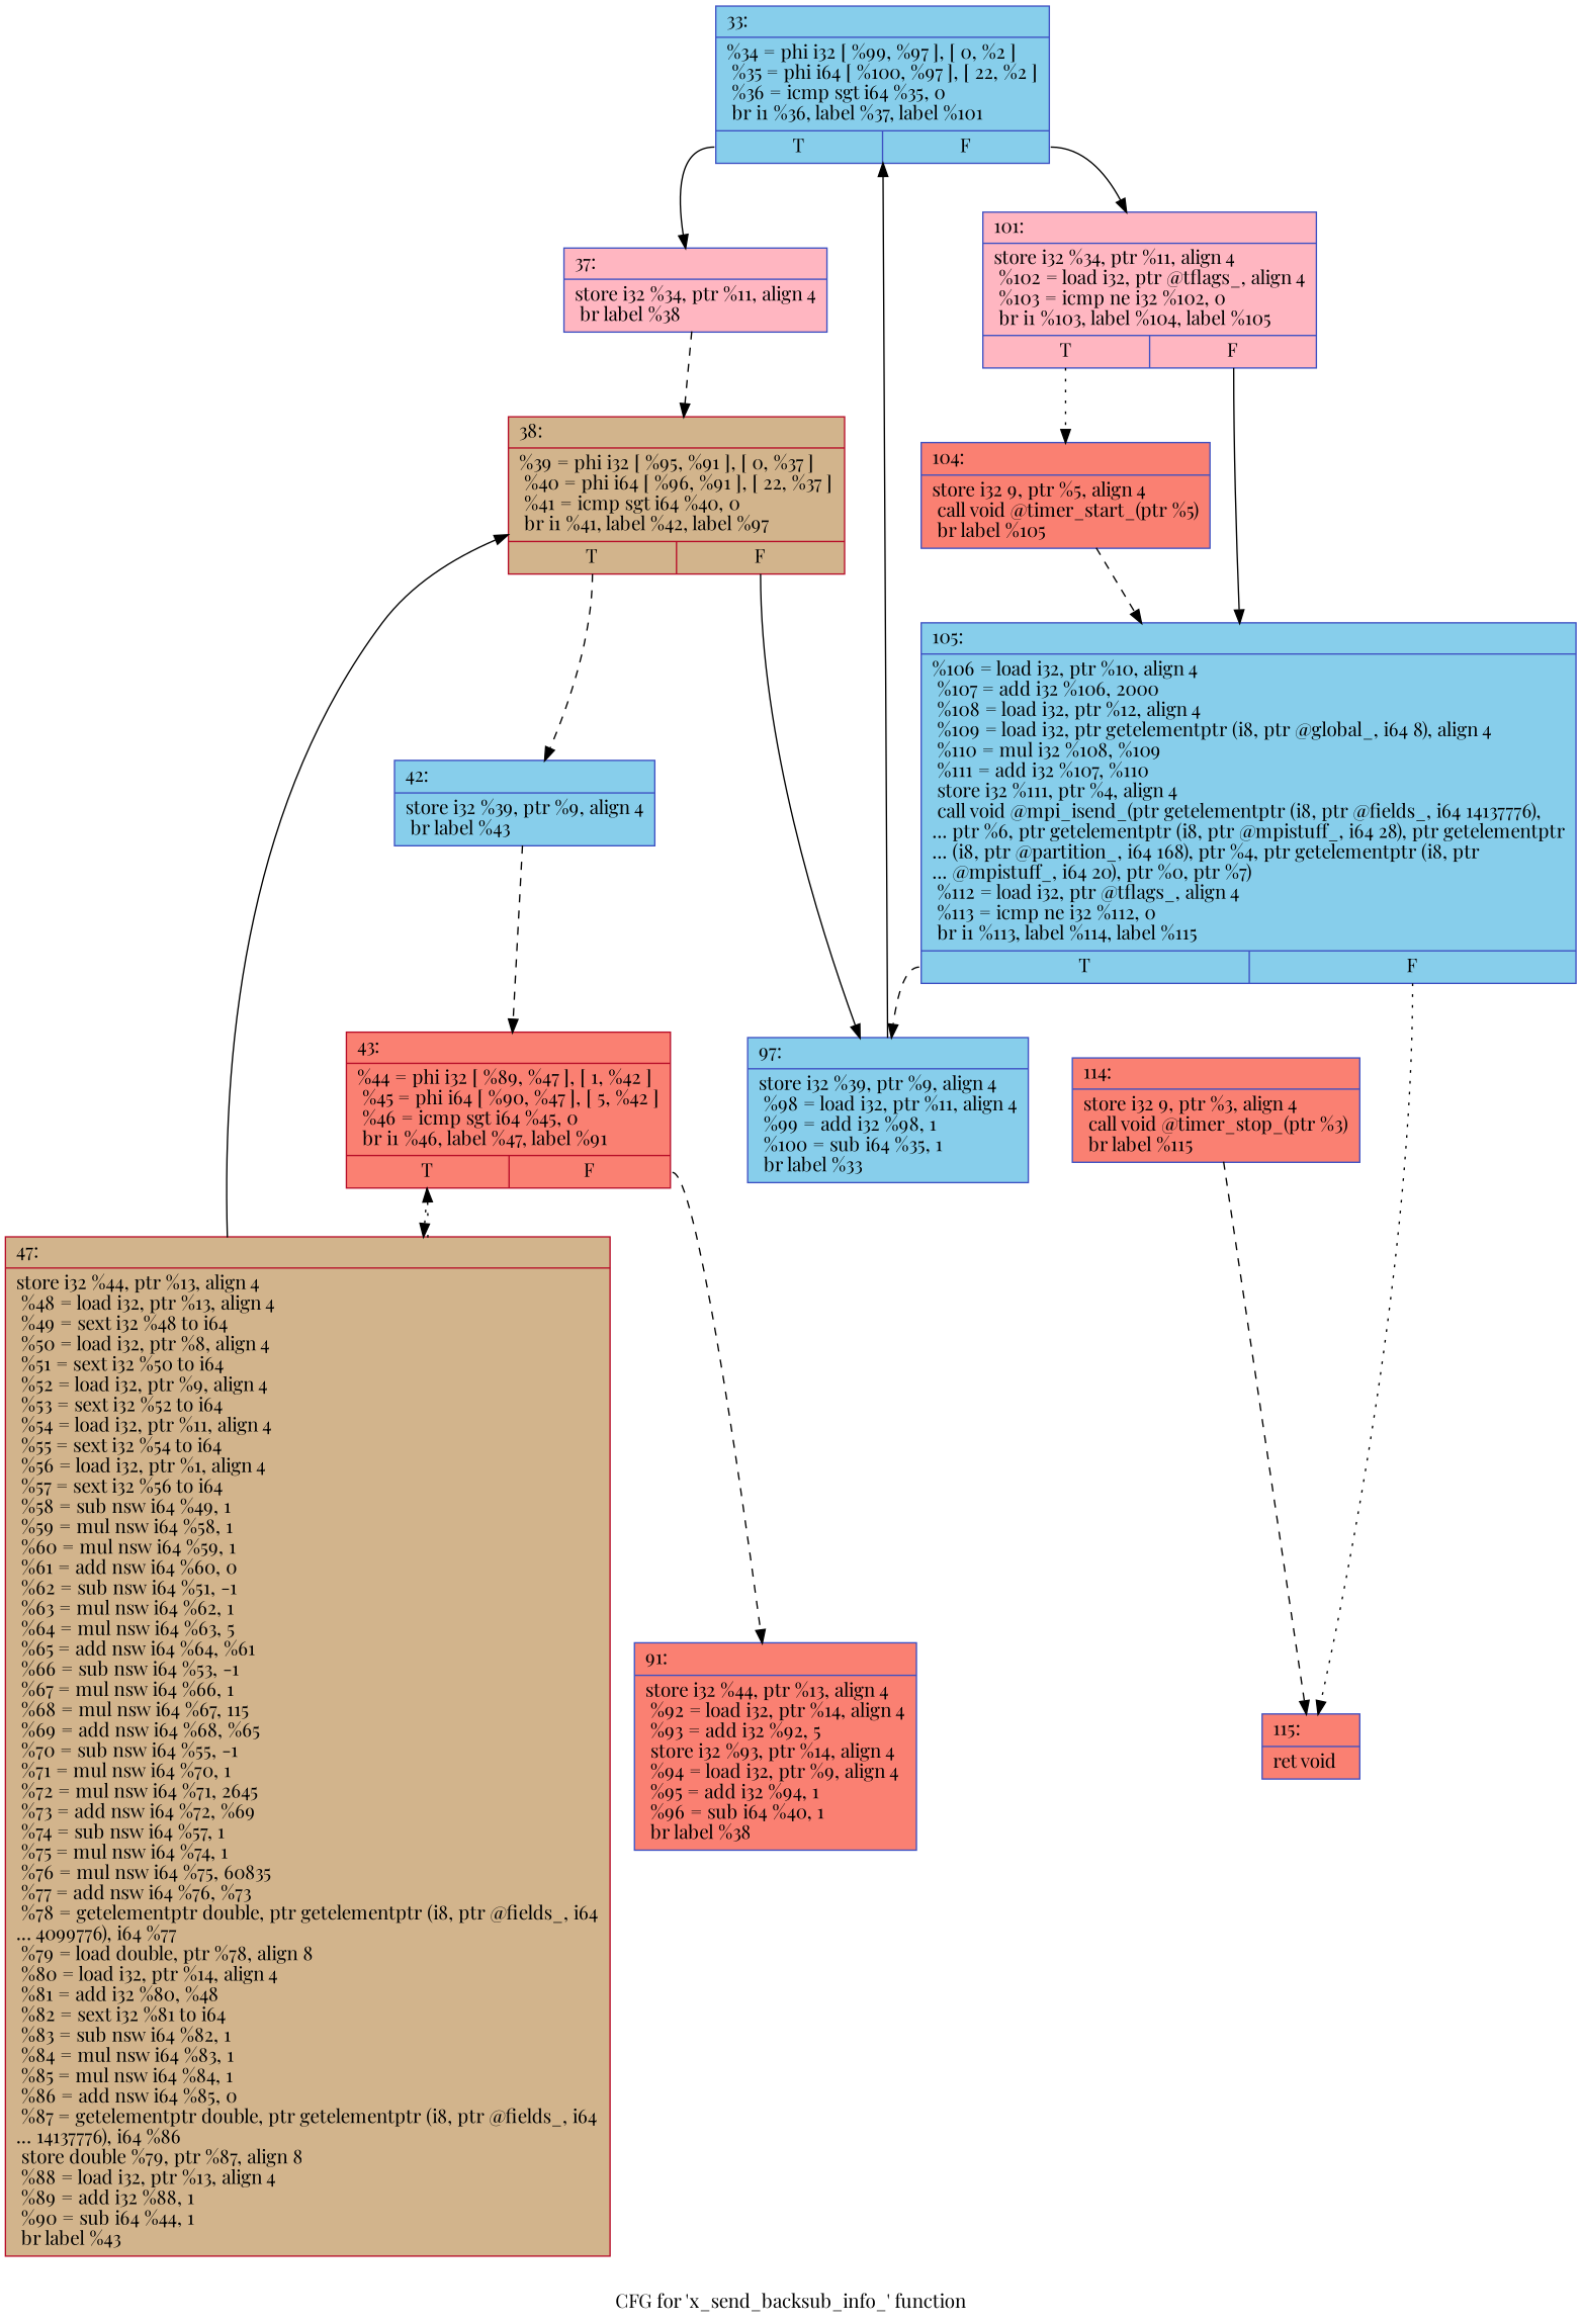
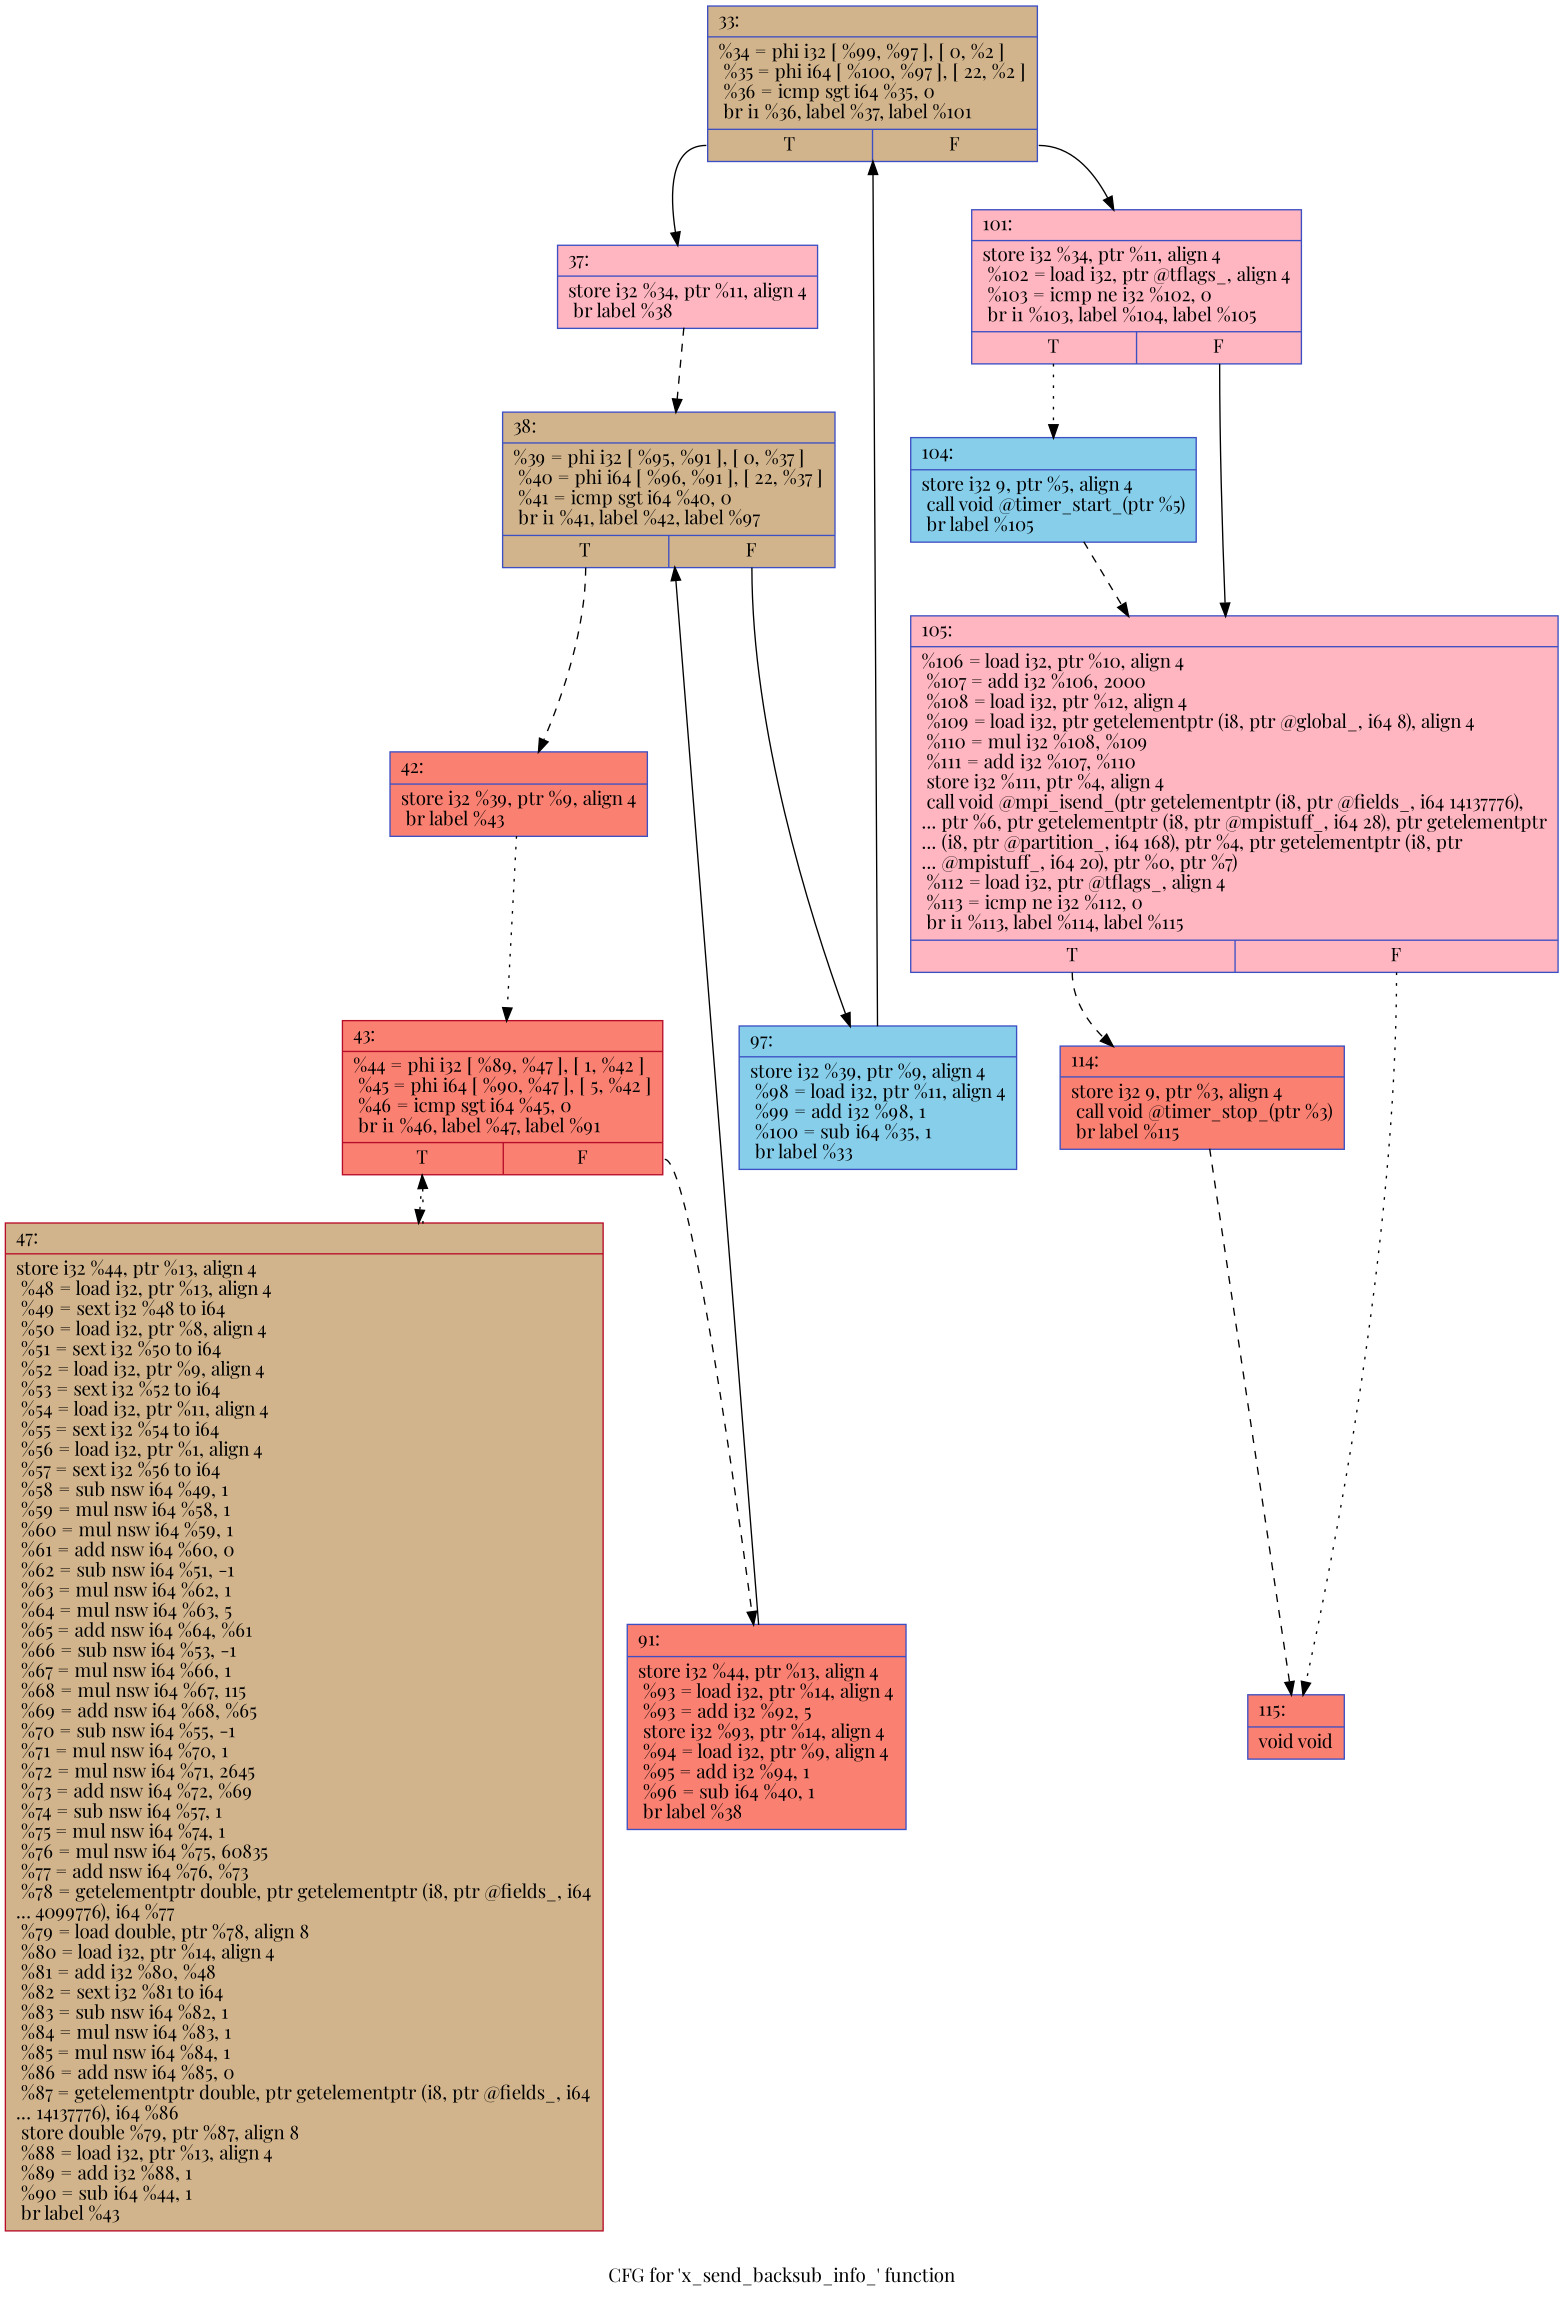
  digraph {
    fontname="Playfair Display"
    label="CFG for 'x_send_backsub_info_' function"
    node [color="#3d50c3ff" fillcolor=salmon fontname="Playfair Display" shape=record style=filled]
    edge [fontname="Playfair Display" style=solid]
-   n1 [fillcolor=skyblue label="{33:\l|  %34 = phi i32 [ %99, %97 ], [ 0, %2 ]\l  %35 = phi i64 [ %100, %97 ], [ 22, %2 ]\l  %36 = icmp sgt i64 %35, 0\l  br i1 %36, label %37, label %101\l|{<s0>T|<s1>F}}"]
+   n1 [fillcolor=tan label="{33:\l|  %34 = phi i32 [ %99, %97 ], [ 0, %2 ]\l  %35 = phi i64 [ %100, %97 ], [ 22, %2 ]\l  %36 = icmp sgt i64 %35, 0\l  br i1 %36, label %37, label %101\l|{<s0>T|<s1>F}}"]
    n2 [fillcolor=lightpink label="{37:\l|  store i32 %34, ptr %11, align 4\l  br label %38\l}"]
    n3 [fillcolor=lightpink label="{101:\l|  store i32 %34, ptr %11, align 4\l  %102 = load i32, ptr @tflags_, align 4\l  %103 = icmp ne i32 %102, 0\l  br i1 %103, label %104, label %105\l|{<s0>T|<s1>F}}"]
-   n4 [color="#b70d28ff" fillcolor=tan label="{38:\l|  %39 = phi i32 [ %95, %91 ], [ 0, %37 ]\l  %40 = phi i64 [ %96, %91 ], [ 22, %37 ]\l  %41 = icmp sgt i64 %40, 0\l  br i1 %41, label %42, label %97\l|{<s0>T|<s1>F}}"]
-   n5 [label="{104:\l|  store i32 9, ptr %5, align 4\l  call void @timer_start_(ptr %5)\l  br label %105\l}"]
-   n6 [fillcolor=skyblue label="{105:\l|  %106 = load i32, ptr %10, align 4\l  %107 = add i32 %106, 2000\l  %108 = load i32, ptr %12, align 4\l  %109 = load i32, ptr getelementptr (i8, ptr @global_, i64 8), align 4\l  %110 = mul i32 %108, %109\l  %111 = add i32 %107, %110\l  store i32 %111, ptr %4, align 4\l  call void @mpi_isend_(ptr getelementptr (i8, ptr @fields_, i64 14137776),\l... ptr %6, ptr getelementptr (i8, ptr @mpistuff_, i64 28), ptr getelementptr\l... (i8, ptr @partition_, i64 168), ptr %4, ptr getelementptr (i8, ptr\l... @mpistuff_, i64 20), ptr %0, ptr %7)\l  %112 = load i32, ptr @tflags_, align 4\l  %113 = icmp ne i32 %112, 0\l  br i1 %113, label %114, label %115\l|{<s0>T|<s1>F}}"]
-   n7 [fillcolor=skyblue label="{42:\l|  store i32 %39, ptr %9, align 4\l  br label %43\l}"]
+   n4 [fillcolor=tan label="{38:\l|  %39 = phi i32 [ %95, %91 ], [ 0, %37 ]\l  %40 = phi i64 [ %96, %91 ], [ 22, %37 ]\l  %41 = icmp sgt i64 %40, 0\l  br i1 %41, label %42, label %97\l|{<s0>T|<s1>F}}"]
+   n5 [fillcolor=skyblue label="{104:\l|  store i32 9, ptr %5, align 4\l  call void @timer_start_(ptr %5)\l  br label %105\l}"]
+   n6 [fillcolor=lightpink label="{105:\l|  %106 = load i32, ptr %10, align 4\l  %107 = add i32 %106, 2000\l  %108 = load i32, ptr %12, align 4\l  %109 = load i32, ptr getelementptr (i8, ptr @global_, i64 8), align 4\l  %110 = mul i32 %108, %109\l  %111 = add i32 %107, %110\l  store i32 %111, ptr %4, align 4\l  call void @mpi_isend_(ptr getelementptr (i8, ptr @fields_, i64 14137776),\l... ptr %6, ptr getelementptr (i8, ptr @mpistuff_, i64 28), ptr getelementptr\l... (i8, ptr @partition_, i64 168), ptr %4, ptr getelementptr (i8, ptr\l... @mpistuff_, i64 20), ptr %0, ptr %7)\l  %112 = load i32, ptr @tflags_, align 4\l  %113 = icmp ne i32 %112, 0\l  br i1 %113, label %114, label %115\l|{<s0>T|<s1>F}}"]
+   n7 [label="{42:\l|  store i32 %39, ptr %9, align 4\l  br label %43\l}"]
    n8 [fillcolor=skyblue label="{97:\l|  store i32 %39, ptr %9, align 4\l  %98 = load i32, ptr %11, align 4\l  %99 = add i32 %98, 1\l  %100 = sub i64 %35, 1\l  br label %33\l}"]
    n9 [label="{114:\l|  store i32 9, ptr %3, align 4\l  call void @timer_stop_(ptr %3)\l  br label %115\l}"]
-   n10 [label="{115:\l|  ret void\l}"]
+   n10 [label="{115:\l|  void void\l}"]
    n11 [color="#b70d28ff" label="{43:\l|  %44 = phi i32 [ %89, %47 ], [ 1, %42 ]\l  %45 = phi i64 [ %90, %47 ], [ 5, %42 ]\l  %46 = icmp sgt i64 %45, 0\l  br i1 %46, label %47, label %91\l|{<s0>T|<s1>F}}"]
    n12 [color="#b70d28ff" fillcolor=tan label="{47:\l|  store i32 %44, ptr %13, align 4\l  %48 = load i32, ptr %13, align 4\l  %49 = sext i32 %48 to i64\l  %50 = load i32, ptr %8, align 4\l  %51 = sext i32 %50 to i64\l  %52 = load i32, ptr %9, align 4\l  %53 = sext i32 %52 to i64\l  %54 = load i32, ptr %11, align 4\l  %55 = sext i32 %54 to i64\l  %56 = load i32, ptr %1, align 4\l  %57 = sext i32 %56 to i64\l  %58 = sub nsw i64 %49, 1\l  %59 = mul nsw i64 %58, 1\l  %60 = mul nsw i64 %59, 1\l  %61 = add nsw i64 %60, 0\l  %62 = sub nsw i64 %51, -1\l  %63 = mul nsw i64 %62, 1\l  %64 = mul nsw i64 %63, 5\l  %65 = add nsw i64 %64, %61\l  %66 = sub nsw i64 %53, -1\l  %67 = mul nsw i64 %66, 1\l  %68 = mul nsw i64 %67, 115\l  %69 = add nsw i64 %68, %65\l  %70 = sub nsw i64 %55, -1\l  %71 = mul nsw i64 %70, 1\l  %72 = mul nsw i64 %71, 2645\l  %73 = add nsw i64 %72, %69\l  %74 = sub nsw i64 %57, 1\l  %75 = mul nsw i64 %74, 1\l  %76 = mul nsw i64 %75, 60835\l  %77 = add nsw i64 %76, %73\l  %78 = getelementptr double, ptr getelementptr (i8, ptr @fields_, i64\l... 4099776), i64 %77\l  %79 = load double, ptr %78, align 8\l  %80 = load i32, ptr %14, align 4\l  %81 = add i32 %80, %48\l  %82 = sext i32 %81 to i64\l  %83 = sub nsw i64 %82, 1\l  %84 = mul nsw i64 %83, 1\l  %85 = mul nsw i64 %84, 1\l  %86 = add nsw i64 %85, 0\l  %87 = getelementptr double, ptr getelementptr (i8, ptr @fields_, i64\l... 14137776), i64 %86\l  store double %79, ptr %87, align 8\l  %88 = load i32, ptr %13, align 4\l  %89 = add i32 %88, 1\l  %90 = sub i64 %44, 1\l  br label %43\l}"]
-   n13 [label="{91:\l|  store i32 %44, ptr %13, align 4\l  %92 = load i32, ptr %14, align 4\l  %93 = add i32 %92, 5\l  store i32 %93, ptr %14, align 4\l  %94 = load i32, ptr %9, align 4\l  %95 = add i32 %94, 1\l  %96 = sub i64 %40, 1\l  br label %38\l}"]
+   n13 [label="{91:\l|  store i32 %44, ptr %13, align 4\l  %93 = load i32, ptr %14, align 4\l  %93 = add i32 %92, 5\l  store i32 %93, ptr %14, align 4\l  %94 = load i32, ptr %9, align 4\l  %95 = add i32 %94, 1\l  %96 = sub i64 %40, 1\l  br label %38\l}"]
    n1 -> n2 [tailport=s0]
    n1 -> n3 [tailport=s1]
    n2 -> n4 [style=dashed]
    n3 -> n5 [style=dotted tailport=s0]
    n3 -> n6 [tailport=s1]
    n4 -> n7 [style=dashed tailport=s0]
    n4 -> n8 [tailport=s1]
    n5 -> n6 [style=dashed]
-   n6 -> n8 [style=dashed tailport=s0]
+   n6 -> n9 [style=dashed tailport=s0]
    n6 -> n10 [style=dotted tailport=s1]
-   n7 -> n11 [style=dashed]
+   n7 -> n11 [style=dotted]
    n8 -> n1
    n9 -> n10 [style=dashed]
    n11 -> n12 [style=dotted tailport=s0]
    n11 -> n13 [style=dashed tailport=s1]
    n12 -> n11 [style=dotted]
-   n12 -> n4
+   n13 -> n4
  }
